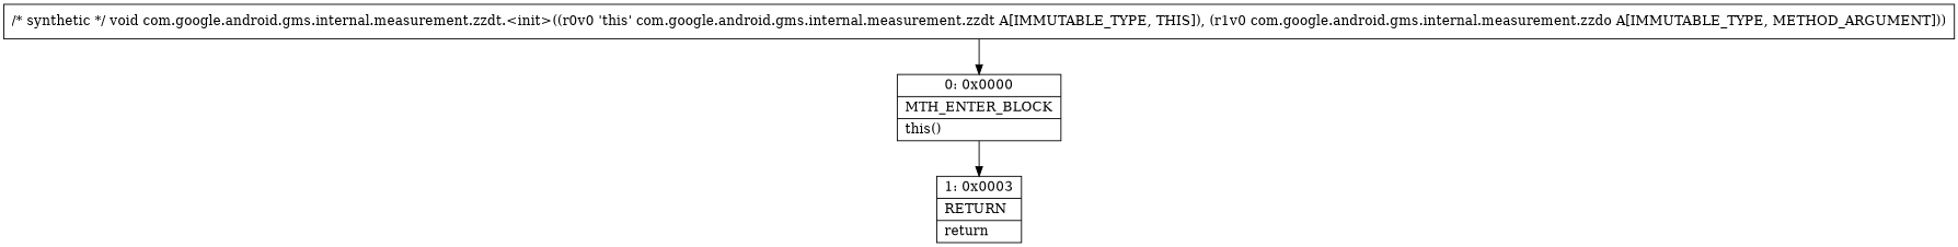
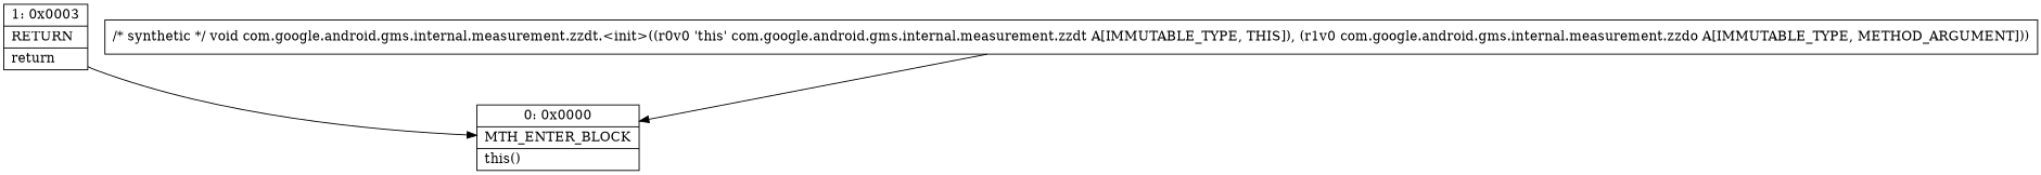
  digraph {
    fontname="DejaVu Serif"
    node [shape=record fontname="DejaVu Serif"]
    edge [fontname="DejaVu Serif"]
    n1 [label="{0\:\ 0x0000|MTH_ENTER_BLOCK\l|this()\l}"]
    n2 [label="{1\:\ 0x0003|RETURN\l|return\l}"]
    n3 [label="{\/* synthetic *\/ void com.google.android.gms.internal.measurement.zzdt.\<init\>((r0v0 'this' com.google.android.gms.internal.measurement.zzdt A[IMMUTABLE_TYPE, THIS]), (r1v0 com.google.android.gms.internal.measurement.zzdo A[IMMUTABLE_TYPE, METHOD_ARGUMENT])) }"]
-   n1 -> n2
+   n2 -> n1
    n3 -> n1
  }
